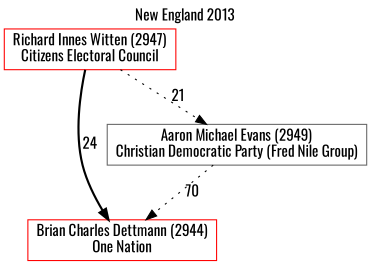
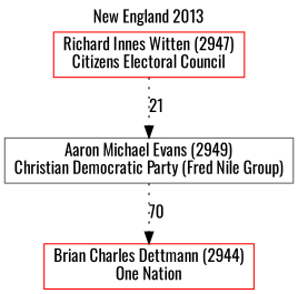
  digraph {
    label="New England 2013"
    labelloc=t
    mclimit=10
    fontname=Oswald
    node [shape=box color=red fontname=Oswald]
    edge [style=dotted fontname=Oswald]
    n1 [label="Brian Charles Dettmann (2944)\nOne Nation"]
    n2 [label="Aaron Michael Evans (2949)\nChristian Democratic Party (Fred Nile Group)" color=gray40]
    n3 [label="Richard Innes Witten (2947)\nCitizens Electoral Council"]
    n2 -> n1 [label=70]
-   n3 -> n1 [label=24 style=bold]
    n3 -> n2 [label=21]
  }
